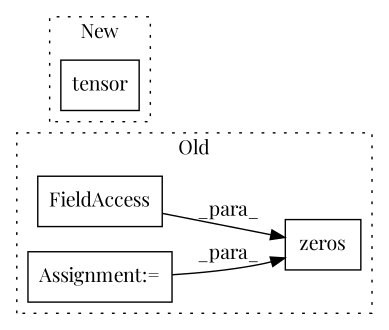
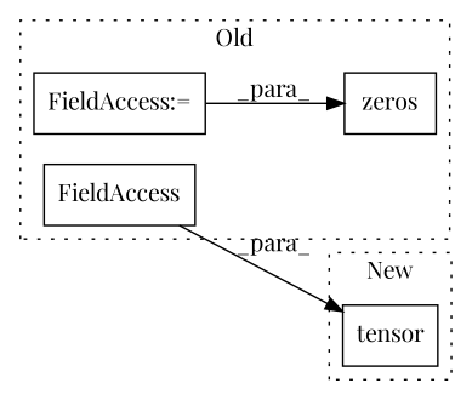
  digraph {
    fontname="Playfair Display"
    rankdir=LR
    node [a=32 fontname="Playfair Display" shape=box]
    edge [fontname="Playfair Display"]
    n1 [l="6,1" label=zeros s="1895,1911"]
    n2 [a=22 l=10 label=FieldAccess s=1901]
-   n3 [a=7 l=1 label="Assignment:=" s=1888]
+   n3 [a=7 l=1 label="FieldAccess:=" s=1888]
    n4 [l="7,1" label=tensor s="1587,1612"]
    subgraph cluster_1 {
      label=Old
      style=dotted
      n1
      n2
      n3
    }
    subgraph cluster_2 {
      label=New
      style=dotted
      n4
    }
-   n2 -> n1 [label=_para_]
+   n2 -> n4 [label=_para_]
    n3 -> n1 [label=_para_]
  }
